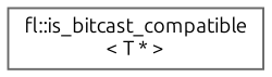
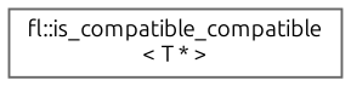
  digraph {
    rankdir=LR
    fontname=Ubuntu
-   n1 [color=grey40 fillcolor=white fontname=Ubuntu fontsize=10 height=0.2 label="fl::is_bitcast_compatible\l\< T * \>" shape=box style=filled width=0.4]
+   n1 [color=grey40 fillcolor=white fontname=Ubuntu fontsize=10 height=0.2 label="fl::is_compatible_compatible\l\< T * \>" shape=box style=filled width=0.4]
  }
